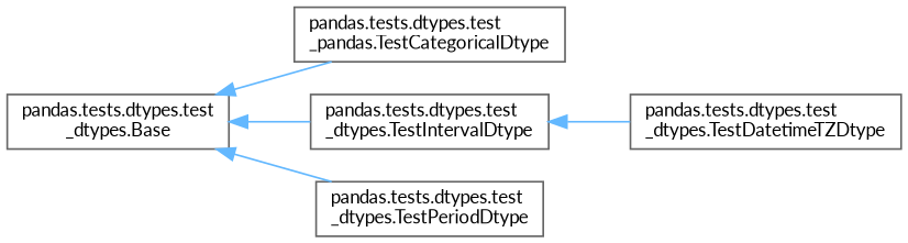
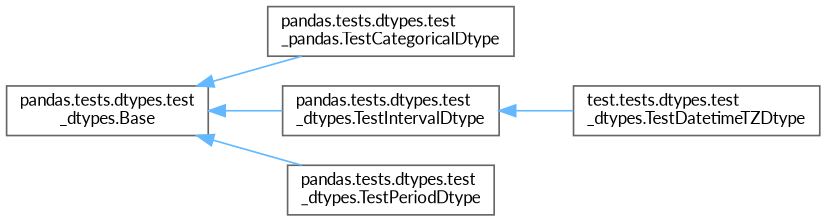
  digraph {
    fontname=Lato
    rankdir=LR
    node [color=grey40 fillcolor=white fontname=Lato fontsize=10 shape=box style=filled]
    edge [color=steelblue1 dir=back fontname=Lato fontsize=10 labelfontname=Helvetica labelfontsize=10 style=solid]
    n1 [height=0.2 label="pandas.tests.dtypes.test\l_dtypes.Base" width=0.4]
    n2 [height=0.2 label="pandas.tests.dtypes.test\l_pandas.TestCategoricalDtype" width=0.4]
    n3 [height=0.2 label="pandas.tests.dtypes.test\l_dtypes.TestIntervalDtype" width=0.4]
    n4 [height=0.2 label="pandas.tests.dtypes.test\l_dtypes.TestPeriodDtype" width=0.4]
-   n5 [height=0.2 label="pandas.tests.dtypes.test\l_dtypes.TestDatetimeTZDtype" width=0.4]
+   n5 [height=0.2 label="test.tests.dtypes.test\l_dtypes.TestDatetimeTZDtype" width=0.4]
    n1 -> n2
    n1 -> n3
    n1 -> n4
    n3 -> n5
  }
